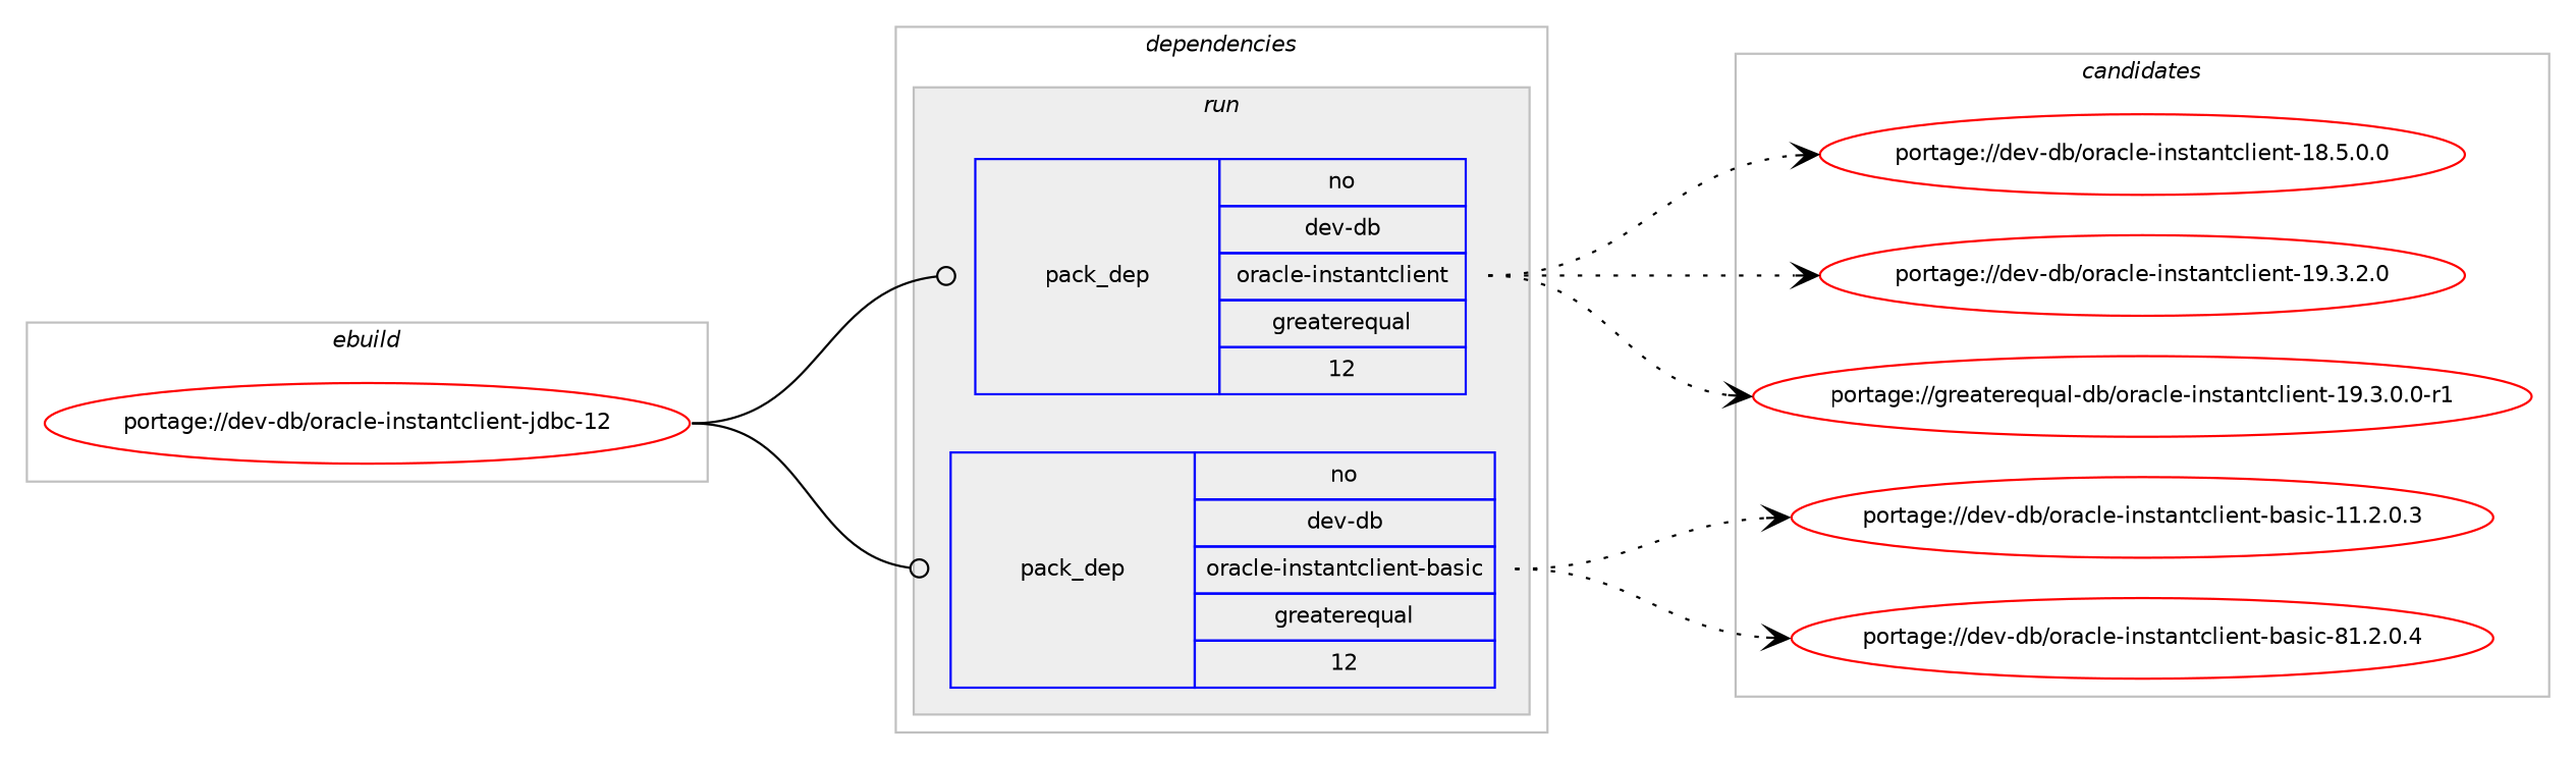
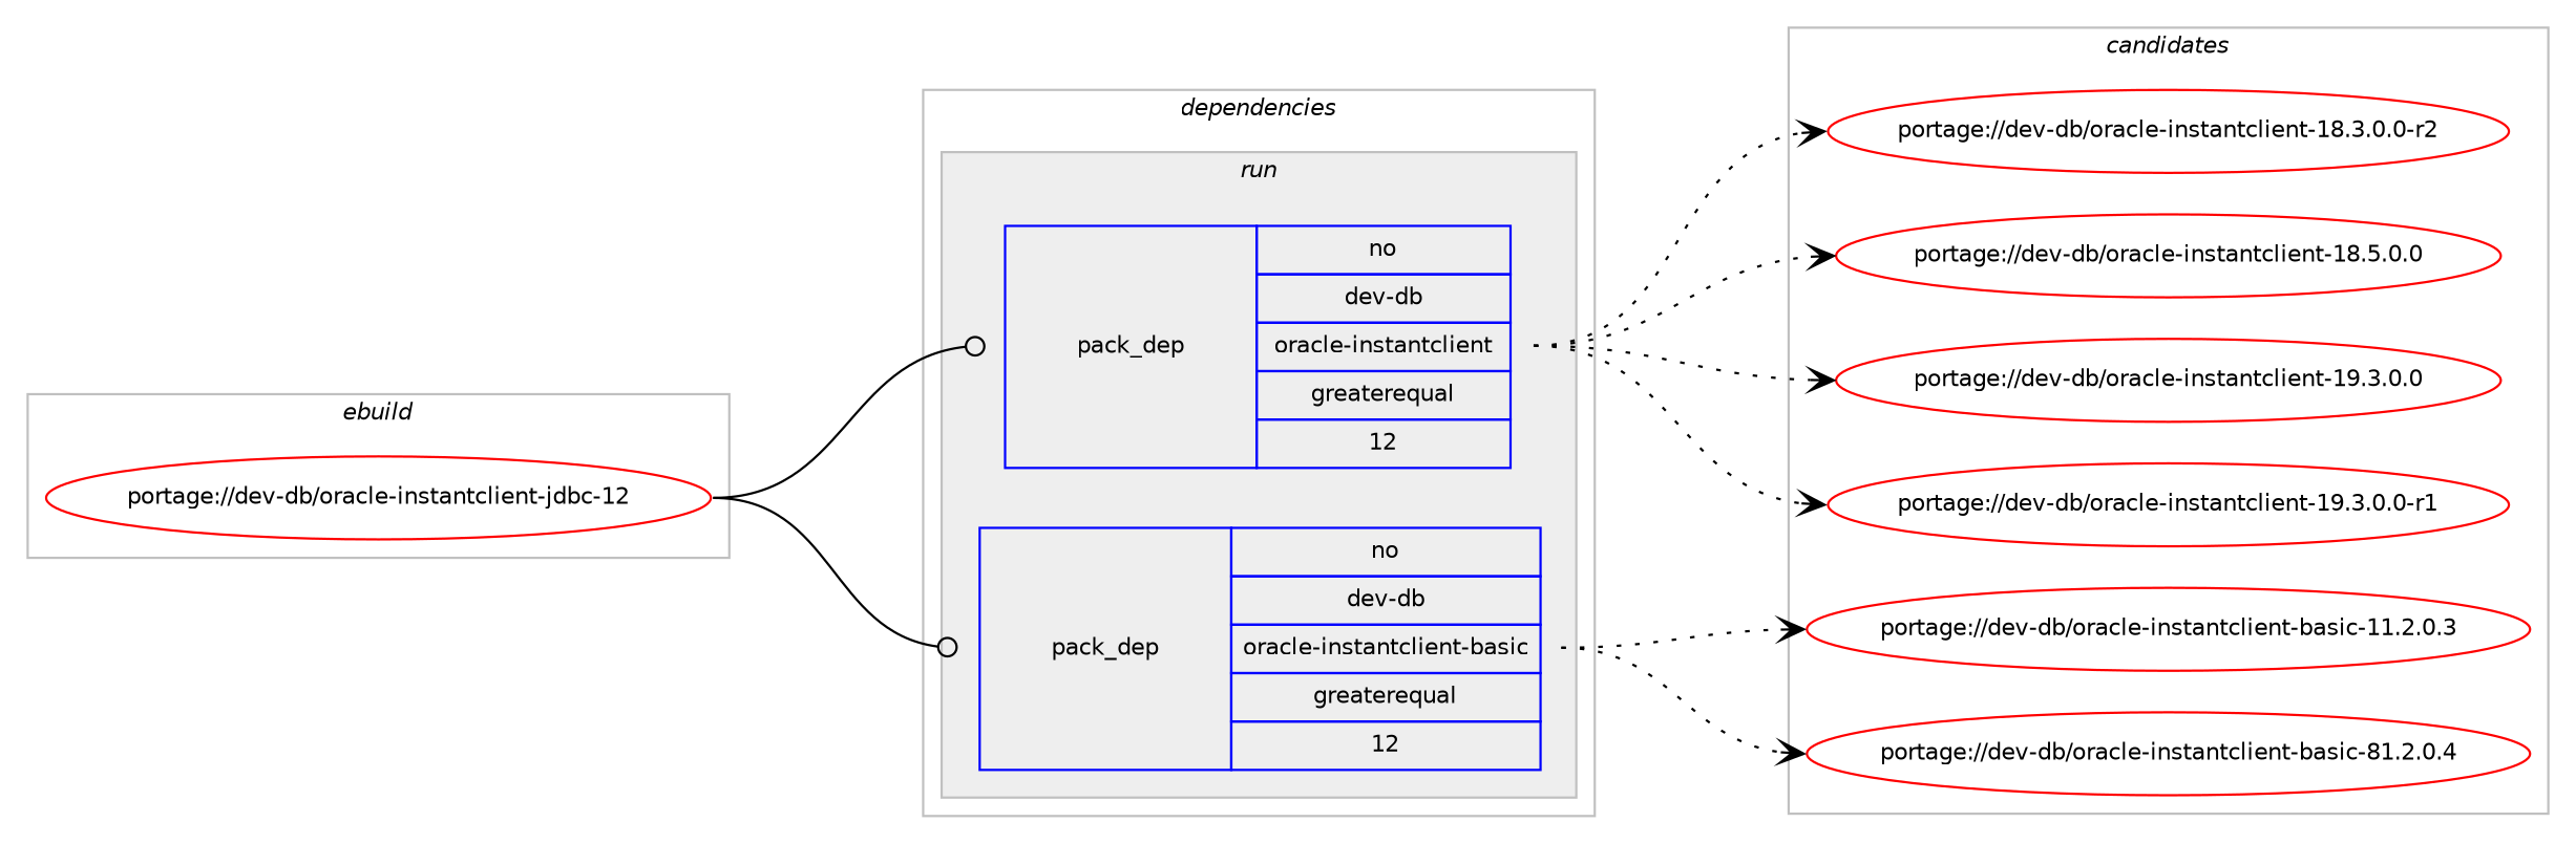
  digraph {
    compound=true
    concentrate=true
    fontname=Helvetica
    fontsize=10
    newrank=true
    rankdir=LR
    ranksep=1.5
    node [color=red fontname=Helvetica fontsize=10]
    edge [arrowhead=vee headport=w style=dotted tailport=e weight=100]
    n1 [label="portage://dev-db/oracle-instantclient-jdbc-12" width=4]
    n2 [color=blue label=<<TABLE BORDER="0" CELLBORDER="1" CELLSPACING="0" CELLPADDING="4" WIDTH="220"><TR><TD ROWSPAN="6" CELLPADDING="30">pack_dep</TD></TR><TR><TD WIDTH="110">no</TD></TR><TR><TD>dev-db</TD></TR><TR><TD>oracle-instantclient</TD></TR><TR><TD>greaterequal</TD></TR><TR><TD>12</TD></TR></TABLE>> shape=none]
    n3 [color=blue label=<<TABLE BORDER="0" CELLBORDER="1" CELLSPACING="0" CELLPADDING="4" WIDTH="220"><TR><TD ROWSPAN="6" CELLPADDING="30">pack_dep</TD></TR><TR><TD WIDTH="110">no</TD></TR><TR><TD>dev-db</TD></TR><TR><TD>oracle-instantclient-basic</TD></TR><TR><TD>greaterequal</TD></TR><TR><TD>12</TD></TR></TABLE>> shape=none]
+   n4 [label="portage://dev-db/oracle-instantclient-18.3.0.0-r2" width=4]
    n5 [label="portage://dev-db/oracle-instantclient-18.5.0.0" width=4]
-   n6 [label="portage://dev-db/oracle-instantclient-19.3.2.0" width=4]
-   n7 [label="portage://greaterequal-db/oracle-instantclient-19.3.0.0-r1" width=4]
+   n6 [label="portage://dev-db/oracle-instantclient-19.3.0.0" width=4]
+   n7 [label="portage://dev-db/oracle-instantclient-19.3.0.0-r1" width=4]
    n8 [label="portage://dev-db/oracle-instantclient-basic-11.2.0.3" width=4]
    n9 [label="portage://dev-db/oracle-instantclient-basic-81.2.0.4" width=4]
    subgraph cluster_1 {
      color=gray
      label=<<i>ebuild</i>>
      rank=same
      n1
    }
    subgraph cluster_2 {
      color=gray
      label=<<i>dependencies</i>>
      subgraph cluster_3 {
        color=gray
        fillcolor="#eeeeee"
        label=<<i>compile</i>>
        style=filled
      }
      subgraph cluster_4 {
        color=gray
        fillcolor="#eeeeee"
        label=<<i>compile and run</i>>
        style=filled
      }
      subgraph cluster_5 {
        color=gray
        fillcolor="#eeeeee"
        label=<<i>run</i>>
        style=filled
        subgraph sub_6 {
          color=gray
          fillcolor="#eeeeee"
          label=<<i>run</i>>
          style=filled
          n2
        }
        subgraph sub_7 {
          color=gray
          fillcolor="#eeeeee"
          label=<<i>run</i>>
          style=filled
          n3
        }
      }
    }
    subgraph cluster_8 {
      color=gray
      label=<<i>candidates</i>>
      rank=same
      subgraph sub_9 {
        color=black
        label=<<i>candidates</i>>
        nodesep=1
        rank=same
+       n4
        n5
        n6
        n7
      }
      subgraph sub_10 {
        color=black
        label=<<i>candidates</i>>
        nodesep=1
        rank=same
        n8
        n9
      }
    }
    n1 -> n2 [arrowhead=odot style=solid weight=20]
    n1 -> n3 [arrowhead=odot style=solid weight=20]
+   n2 -> n4
    n2 -> n5
    n2 -> n6
    n2 -> n7
    n3 -> n8
    n3 -> n9
  }
